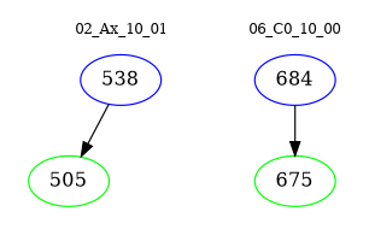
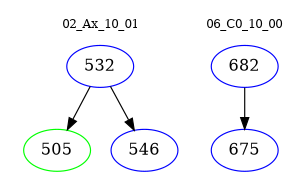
  digraph {
    node [color=blue]
    edge [color=black]
-   n1 [label=538]
+   n1 [label=532]
    n2 [color=green label=505]
-   n4 [label=684]
-   n5 [color=green label=675]
+   n3 [label=546]
+   n4 [label=682]
+   n5 [label=675]
    subgraph cluster_1 {
      color=white
      fontsize=10
      label="02_Ax_10_01"
      n1
      n2
+     n3
    }
    subgraph cluster_2 {
      color=white
      fontsize=10
      label="06_C0_10_00"
      n4
      n5
    }
    n1 -> n2
+   n1 -> n3
    n4 -> n5
  }
